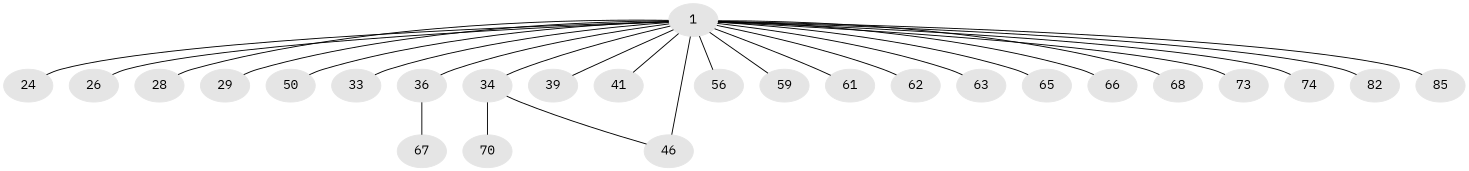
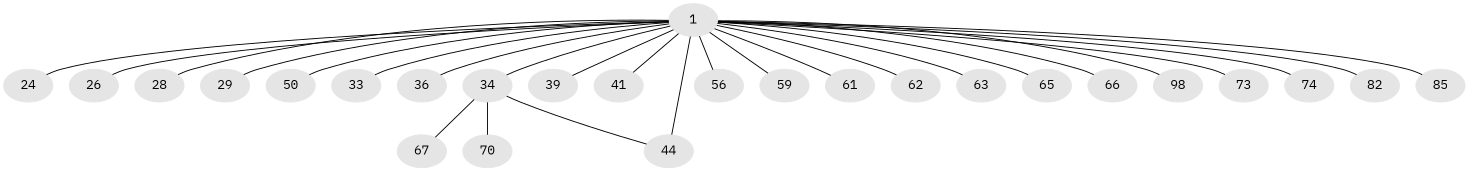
  graph {
    fontname="IBM Plex Mono"
    node [color=gray90 fontname="IBM Plex Mono" style=filled]
    edge [fontname="IBM Plex Mono"]
    1 [super="+2+7+46+6+45+71+43+4+20+3"]
    24
    26 [super="+86+40+75"]
    28 [super="+37"]
    29
    n6 [label=50]
    33
    34 [super="+51"]
    36 [super="+55"]
    39
    41
-   44 [label=46]
+   44
    n13 [label=56]
    59
    61
    62 [super="+72"]
    63
    65
    66 [super="+69"]
-   68
+   68 [label=98]
    73
    74 [super="+77"]
    82
    85
    67
    70
    1 -- 24
    1 -- 26
    1 -- 28
    1 -- 29
    1 -- n6
    1 -- 33
    1 -- 34
    1 -- 36
    1 -- 39
    1 -- 41
    1 -- 44 [weight=2]
    1 -- n13
    1 -- 59
    1 -- 61
    1 -- 62
    1 -- 63
    1 -- 65
    1 -- 66
    1 -- 68
    1 -- 73
    1 -- 74
    1 -- 82
    1 -- 85
    34 -- 44
-   36 -- 67
+   34 -- 67
    34 -- 70
  }
